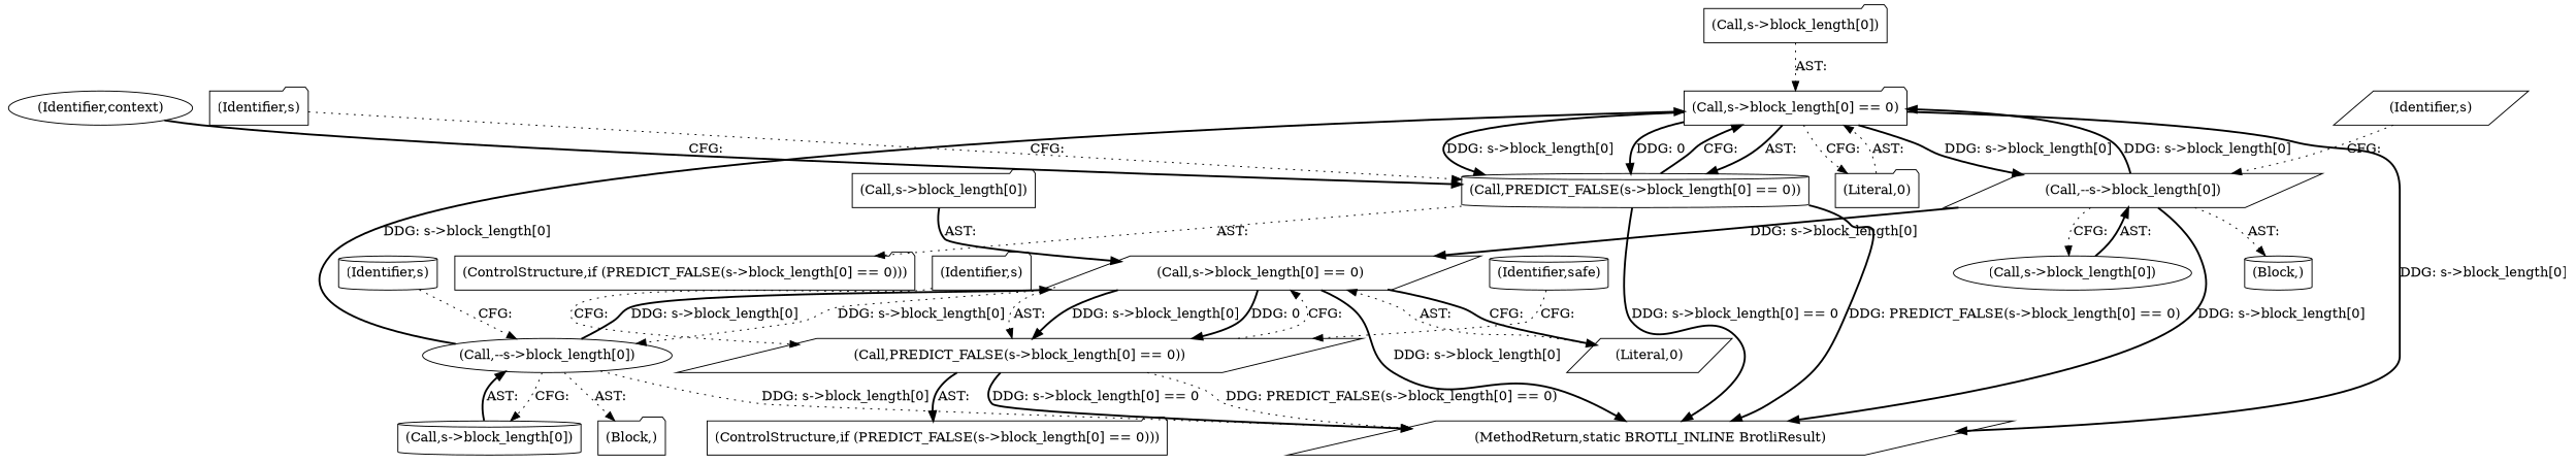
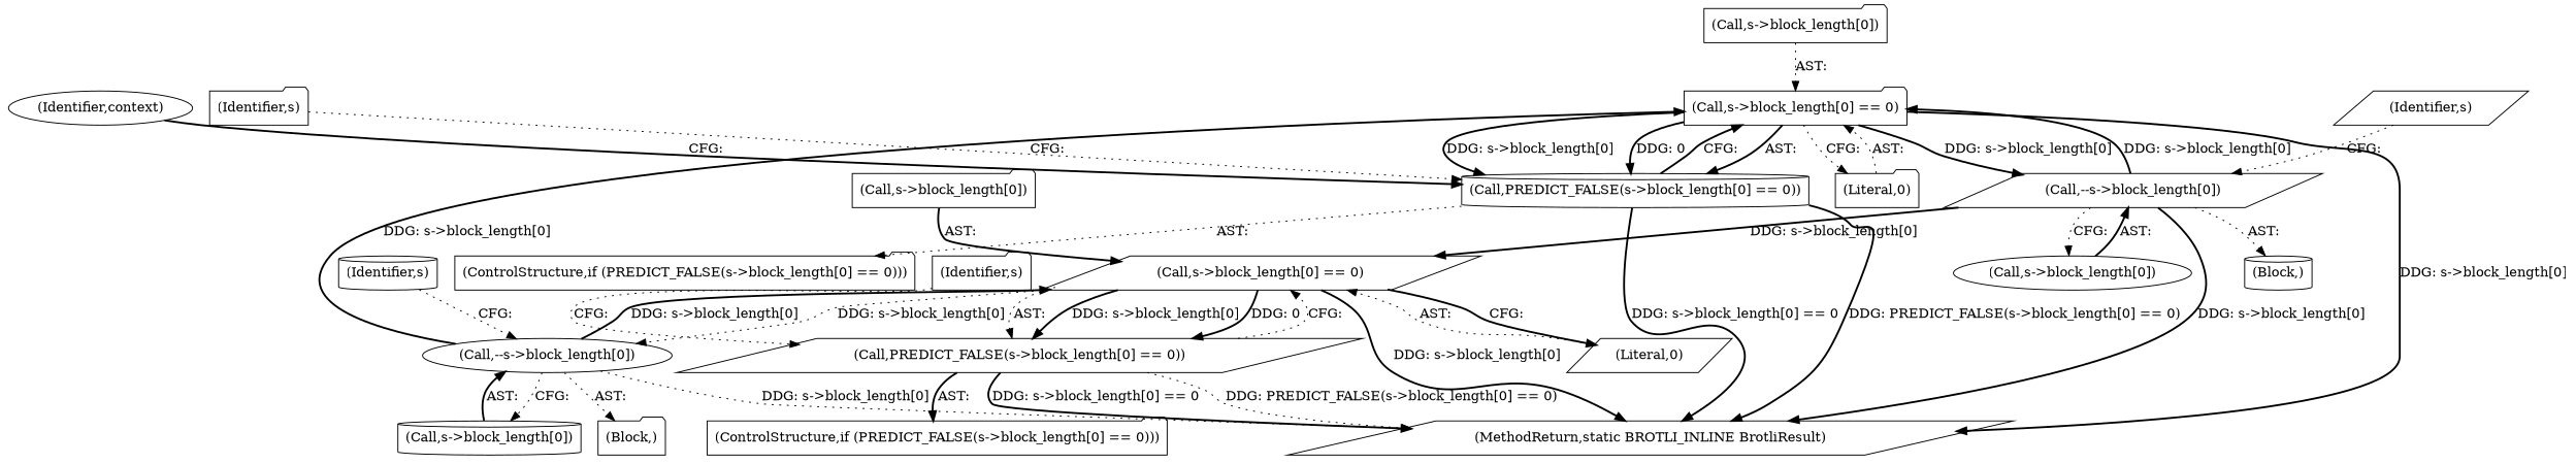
  digraph {
    node [shape=folder]
    edge [style=bold]
    n1 [label="(Call,s->block_length[0] == 0)"]
    n2 [label="(Call,--s->block_length[0])" shape=parallelogram]
    n3 [label="(Call,PREDICT_FALSE(s->block_length[0] == 0))" shape=cylinder]
    n4 [label="(Literal,0)"]
    n5 [label="(MethodReturn,static BROTLI_INLINE BrotliResult)" shape=parallelogram]
    n6 [label="(Call,s->block_length[0] == 0)" shape=parallelogram]
    n7 [label="(Block,)" shape=cylinder]
    n8 [label="(Call,s->block_length[0])" shape=ellipse]
    n9 [label="(Call,--s->block_length[0])" shape=ellipse]
    n10 [label="(Call,s->block_length[0])" shape=cylinder]
    n11 [label="(Block,)"]
    n12 [label="(Call,PREDICT_FALSE(s->block_length[0] == 0))" shape=parallelogram]
    n13 [label="(Literal,0)" shape=parallelogram]
    n14 [label="(ControlStructure,if (PREDICT_FALSE(s->block_length[0] == 0)))"]
    n15 [label="(ControlStructure,if (PREDICT_FALSE(s->block_length[0] == 0)))"]
    n16 [label="(Identifier,s)" shape=parallelogram]
    n17 [label="(Call,s->block_length[0])"]
    n18 [label="(Identifier,context)" shape=ellipse]
    n19 [label="(Identifier,s)"]
    n20 [label="(Identifier,s)"]
    n21 [label="(Identifier,s)" shape=cylinder]
-   n22 [label="(Identifier,safe)" shape=cylinder]
    n23 [label="(Call,s->block_length[0])"]
    n1 -> n2 [label="DDG: s->block_length[0]"]
    n1 -> n3 [label="AST: "]
    n1 -> n3 [label="DDG: s->block_length[0]"]
    n1 -> n3 [label="DDG: 0"]
    n1 -> n4 [label="CFG: " style=dotted]
    n1 -> n5 [label="DDG: s->block_length[0]"]
    n2 -> n1 [label="DDG: s->block_length[0]"]
    n2 -> n5 [label="DDG: s->block_length[0]"]
    n2 -> n6 [label="DDG: s->block_length[0]"]
    n2 -> n7 [label="AST: " style=dotted]
    n2 -> n8 [label="CFG: " style=dotted]
    n3 -> n1 [label="CFG: "]
    n3 -> n5 [label="DDG: PREDICT_FALSE(s->block_length[0] == 0)"]
    n3 -> n5 [label="DDG: s->block_length[0] == 0"]
    n3 -> n14 [label="AST: " style=dotted]
    n4 -> n1 [label="AST: " style=dotted]
    n6 -> n5 [label="DDG: s->block_length[0]"]
    n6 -> n9 [label="DDG: s->block_length[0]" style=dotted]
    n6 -> n12 [label="AST: " style=dotted]
    n6 -> n12 [label="DDG: s->block_length[0]"]
    n6 -> n12 [label="DDG: 0"]
    n6 -> n13 [label="CFG: "]
    n8 -> n2 [label="AST: "]
    n9 -> n1 [label="DDG: s->block_length[0]"]
    n9 -> n5 [label="DDG: s->block_length[0]" style=dotted]
    n9 -> n6 [label="DDG: s->block_length[0]"]
    n9 -> n10 [label="CFG: " style=dotted]
    n9 -> n11 [label="AST: " style=dotted]
    n10 -> n9 [label="AST: "]
    n12 -> n5 [label="DDG: PREDICT_FALSE(s->block_length[0] == 0)" style=dotted]
    n12 -> n5 [label="DDG: s->block_length[0] == 0"]
    n12 -> n6 [label="CFG: " style=dotted]
    n12 -> n15 [label="AST: "]
    n13 -> n6 [label="AST: " style=dotted]
    n16 -> n2 [label="CFG: " style=dotted]
    n17 -> n1 [label="AST: " style=dotted]
    n18 -> n3 [label="CFG: "]
    n19 -> n3 [label="CFG: " style=dotted]
    n20 -> n12 [label="CFG: " style=dotted]
    n21 -> n9 [label="CFG: " style=dotted]
-   n22 -> n12 [label="CFG: " style=dotted]
    n23 -> n6 [label="AST: "]
  }
